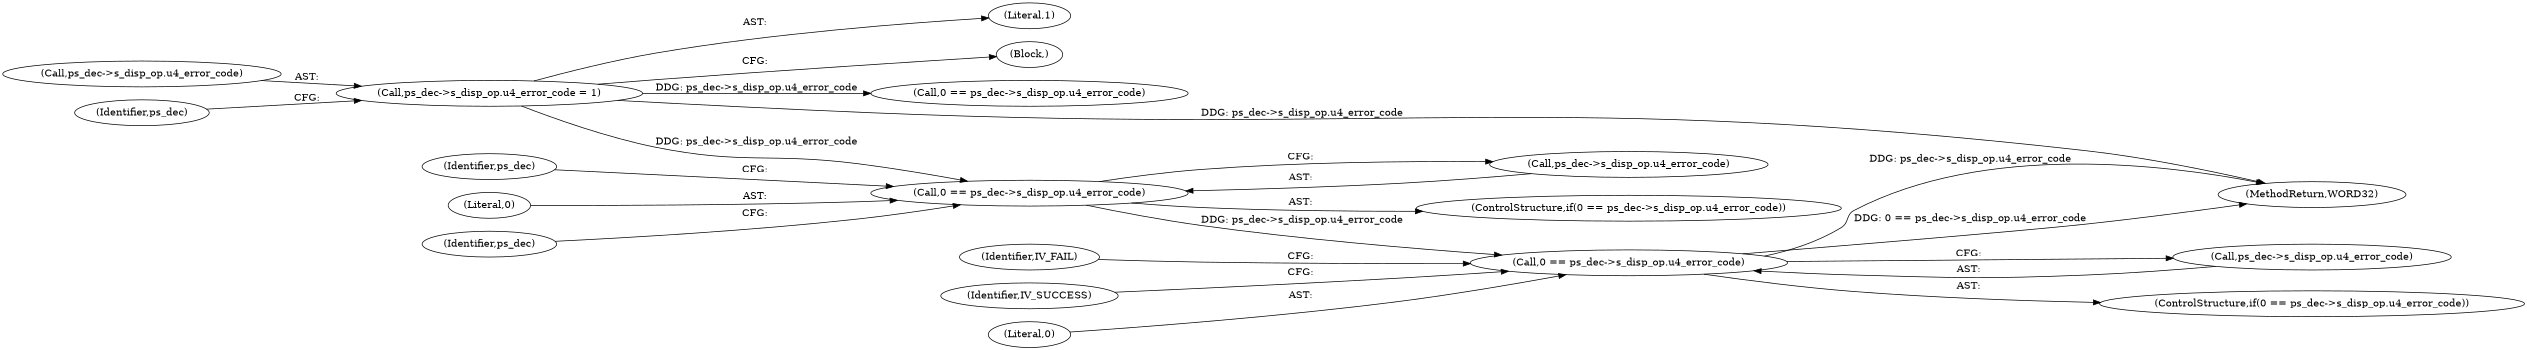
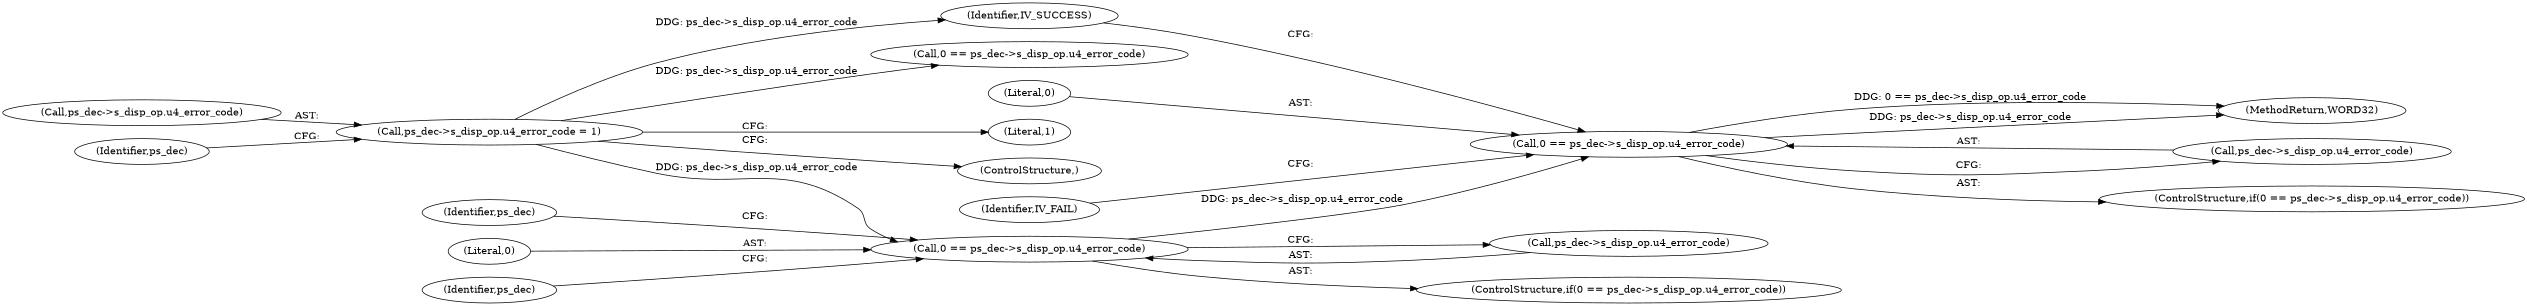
  digraph {
    rankdir=LR
    n1 [label="(Call,0 == ps_dec->s_disp_op.u4_error_code)"]
    n2 [label="(Call,0 == ps_dec->s_disp_op.u4_error_code)"]
    n3 [label="(ControlStructure,if(0 == ps_dec->s_disp_op.u4_error_code))"]
    n4 [label="(Call,ps_dec->s_disp_op.u4_error_code)"]
    n5 [label="(MethodReturn,WORD32)"]
    n6 [label="(Call,ps_dec->s_disp_op.u4_error_code)"]
    n7 [label="(ControlStructure,if(0 == ps_dec->s_disp_op.u4_error_code))"]
    n8 [label="(Call,ps_dec->s_disp_op.u4_error_code = 1)"]
    n9 [label="(Literal,1)"]
-   n10 [label="(Block,)"]
+   n10 [label="(ControlStructure,)"]
    n11 [label="(Call,0 == ps_dec->s_disp_op.u4_error_code)"]
    n12 [label="(Identifier,IV_FAIL)"]
    n13 [label="(Identifier,ps_dec)"]
    n14 [label="(Call,ps_dec->s_disp_op.u4_error_code)"]
    n15 [label="(Identifier,IV_SUCCESS)"]
    n16 [label="(Identifier,ps_dec)"]
    n17 [label="(Literal,0)"]
    n18 [label="(Literal,0)"]
    n19 [label="(Identifier,ps_dec)"]
    n1 -> n2 [label="DDG: ps_dec->s_disp_op.u4_error_code"]
    n1 -> n3 [label="AST: "]
    n1 -> n4 [label="CFG: "]
    n2 -> n5 [label="DDG: ps_dec->s_disp_op.u4_error_code"]
    n2 -> n5 [label="DDG: 0 == ps_dec->s_disp_op.u4_error_code"]
    n2 -> n6 [label="CFG: "]
    n2 -> n7 [label="AST: "]
    n4 -> n1 [label="AST: "]
    n6 -> n2 [label="AST: "]
    n8 -> n1 [label="DDG: ps_dec->s_disp_op.u4_error_code"]
-   n8 -> n5 [label="DDG: ps_dec->s_disp_op.u4_error_code"]
-   n8 -> n9 [label="AST: "]
+   n8 -> n15 [label="DDG: ps_dec->s_disp_op.u4_error_code"]
+   n8 -> n9 [label="CFG: "]
    n8 -> n10 [label="CFG: "]
    n8 -> n11 [label="DDG: ps_dec->s_disp_op.u4_error_code"]
    n12 -> n2 [label="CFG: "]
    n13 -> n1 [label="CFG: "]
    n14 -> n8 [label="AST: "]
    n15 -> n2 [label="CFG: "]
    n16 -> n8 [label="CFG: "]
    n17 -> n2 [label="AST: "]
    n18 -> n1 [label="AST: "]
    n19 -> n1 [label="CFG: "]
  }
